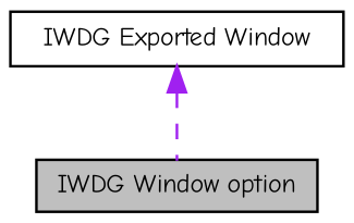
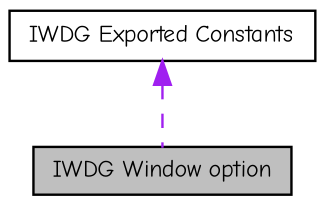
  digraph {
    rankdir=TB
    fontname="Comic Neue"
    node [color=black fontname="Comic Neue" fontsize=10 shape=record style=filled]
-   n1 [fillcolor=white height=0.2 label="IWDG Exported Window" width=0.4]
+   n1 [fillcolor=white height=0.2 label="IWDG Exported Constants" width=0.4]
    n2 [fillcolor=grey75 fontcolor=black height=0.2 label="IWDG Window option" width=0.4]
    n1 -> n2 [dir=back fontname="Comic Neue" fontsize=10 labelfontname=Helvetica labelfontsize=10 shape=plaintext style=dashed color=purple]
  }
